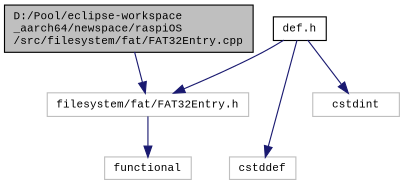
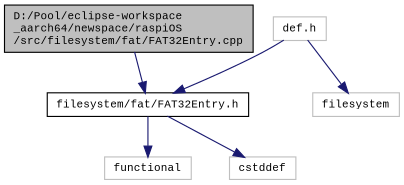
  digraph {
    fontname="Liberation Mono"
    node [color=black fillcolor=white fontname="Liberation Mono" fontsize=10 shape=record style=filled]
    edge [color=midnightblue fontname="Liberation Mono" fontsize=10 labelfontname=Helvetica labelfontsize=10 style=solid]
    n1 [fillcolor=grey75 fontcolor=black height=0.2 label="D:/Pool/eclipse-workspace\l_aarch64/newspace/raspiOS\l/src/filesystem/fat/FAT32Entry.cpp" width=0.4]
-   n2 [color=grey75 height=0.2 label="filesystem/fat/FAT32Entry.h" width=0.4]
+   n2 [height=0.2 label="filesystem/fat/FAT32Entry.h" width=0.4]
    n3 [color=grey75 height=0.2 label=functional width=0.4]
-   n4 [height=0.2 label="def.h" width=0.4]
+   n4 [color=grey75 height=0.2 label="def.h" width=0.4]
    n5 [color=grey75 height=0.2 label=cstddef width=0.4]
-   n6 [color=grey75 height=0.2 label=cstdint width=0.4]
+   n6 [color=grey75 height=0.2 label=filesystem width=0.4]
    n1 -> n2
    n2 -> n3
    n4 -> n2
-   n4 -> n5
+   n2 -> n5
    n4 -> n6
  }
